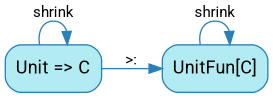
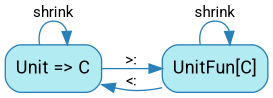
  digraph {
    rank=same
    rankdir=LR
    node [color="#2980B9" fillcolor="#b2ebf2" fontcolor="#000000" fontname="Segoe UI,Roboto,Helvetica,Arial,sans-serif" shape=rectangle style="rounded,filled"]
    edge [color="#2980B9" fontcolor="#000000" fontname="Segoe UI,Roboto,Helvetica,Arial,sans-serif" fontsize=11]
    n1 [label="Unit => C"]
    n2 [label="UnitFun[C]"]
    n1 -> n1 [label=shrink]
    n1 -> n2 [label=">:"]
+   n2 -> n1 [label="<:"]
    n2 -> n2 [label=shrink]
  }
